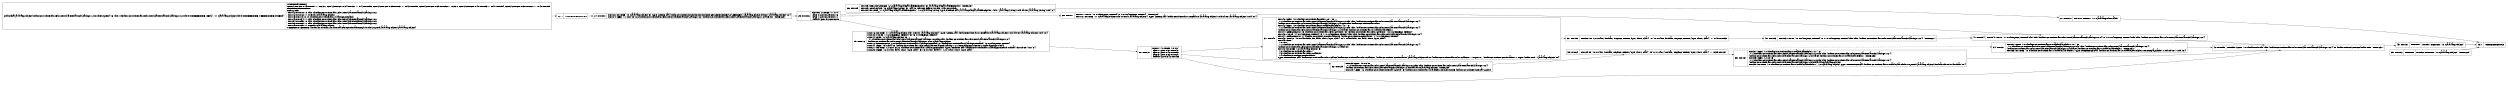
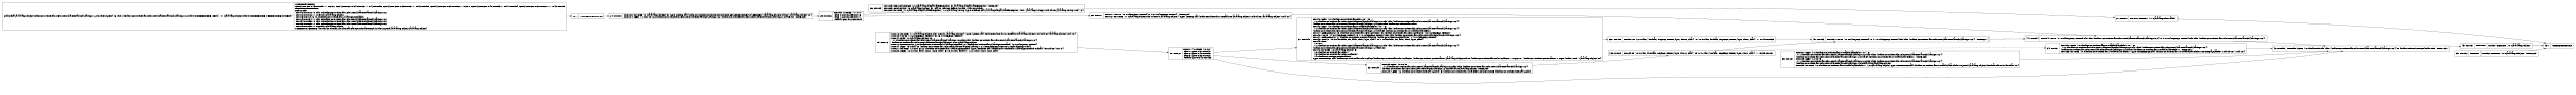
  digraph {
    rankdir=LR
    node [shape=record]
    n1 [label="{22\:\ ?|MTH_ENTER_BLOCK\l}"]
    n2 [label="{24\:\ 0x0000|0x0000: INVOKE  (r0 I:java.lang.Object) =  type: STATIC call: kotlin.coroutines.intrinsics.IntrinsicsKt.getCOROUTINE_SUSPENDED():java.lang.Object A[MD:():java.lang.Object (m)]\l0x0004: IGET  (r1 I:int) = (r6 I:kotlinx.coroutines.flow.FlowKt__ShareKt$launchSharing$1$2) kotlinx.coroutines.flow.FlowKt__ShareKt$launchSharing$1.2.label int  (LINE:225)\l}"]
    n3 [label="{25\:\ 0x0006|0x0006: SWITCH  (r1 I:??)\l case 0: goto B:29:0x0016\l case 1: goto B:28:0x0011\l default: goto B:26:0x0009 \l}"]
    n4 [label="{26\:\ 0x0009|0x0009: NEW_INSTANCE  (r7 I:java.lang.IllegalStateException) =  java.lang.IllegalStateException  (LINE:237)\l0x000b: CONST_STR  (r0 I:java.lang.String) =  \"call to 'resume' before 'invoke' with coroutine\" \l0x000d: INVOKE  (r7 I:java.lang.IllegalStateException), (r0 I:java.lang.String) type: DIRECT call: java.lang.IllegalStateException.\<init\>(java.lang.String):void A[MD:(java.lang.String):void (c)]\l}"]
    n5 [label="{28\:\ 0x0011|0x0011: MOVE  (r0 I:??[OBJECT, ARRAY]) = (r6 I:??[OBJECT, ARRAY])  (LINE:225)\l0x0012: INVOKE  (r7 I:java.lang.Object A[D('$result' java.lang.Object)]) type: STATIC call: kotlin.ResultKt.throwOnFailure(java.lang.Object):void A[MD:(java.lang.Object):void (m)]\l}"]
    n6 [label="{29\:\ 0x0016|0x0016: INVOKE  (r7 I:java.lang.Object A[D('$result' java.lang.Object)]) type: STATIC call: kotlin.ResultKt.throwOnFailure(java.lang.Object):void A[MD:(java.lang.Object):void (m)]\l0x0019: MOVE  (r1 I:??[OBJECT, ARRAY]) = (r6 I:??[OBJECT, ARRAY]) \l0x001a: IGET  (r2 I:java.lang.Object) = \l  (r1 I:kotlinx.coroutines.flow.FlowKt__ShareKt$launchSharing$1$2 A[D('this' kotlinx.coroutines.flow.FlowKt__ShareKt$launchSharing$1$2)])\l kotlinx.coroutines.flow.FlowKt__ShareKt$launchSharing$1.2.L$0 java.lang.Object \l0x001c: CHECK_CAST (r2 I:kotlinx.coroutines.flow.SharingCommand) = (kotlinx.coroutines.flow.SharingCommand) (r2 I:??[OBJECT, ARRAY]) \l0x001f: SGET  (r3 I:int[]) =  kotlinx.coroutines.flow.FlowKt__ShareKt.launchSharing.1.2.WhenMappings.$EnumSwitchMapping$0 int[] \l0x0021: INVOKE  (r2 I:int) = (r2 I:kotlinx.coroutines.flow.SharingCommand) type: VIRTUAL call: kotlinx.coroutines.flow.SharingCommand.ordinal():int A[MD:():int (c)]\l0x0025: AGET  (r2 I:??[int, float, short, byte, char]) = (r3 I:??[int, float][]), (r2 I:??[int, short, byte, char]) \l}"]
    n7 [label="{27\:\ 0x0010|0x0010: THROW  (r7 I:java.lang.Throwable) \l}"]
    n8 [label="{41\:\ 0x0054|0x0054: MOVE  (r1 I:??[OBJECT, ARRAY] A[D('this' kotlinx.coroutines.flow.FlowKt__ShareKt$launchSharing$1$2)]) = (r0 I:??[OBJECT, ARRAY] A[D('this' kotlinx.coroutines.flow.FlowKt__ShareKt$launchSharing$1$2)]) \l}"]
    n9 [label="{30\:\ 0x0027|0x0027: SWITCH  (r2 I:??)\l case 1: goto B:37:0x0040\l case 2: goto B:42:0x0055\l case 3: goto B:32:0x002b\l default: goto B:42:0x0055 \l}"]
    n10 [label="{23\:\ ?|MTH_EXIT_BLOCK\l}"]
    n11 [label="{42\:\ 0x0055|0x0055: SGET  (r0 I:kotlin.Unit A[D('this' kotlinx.coroutines.flow.FlowKt__ShareKt$launchSharing$1$2)]) =  kotlin.Unit.INSTANCE kotlin.Unit  (LINE:237)\l}"]
    n12 [label="{43\:\ 0x0057|RETURN\l|0x0057: RETURN  (r0 I:java.lang.Object) \l}"]
    n13 [label="{32\:\ 0x002b|0x002b: IGET  (r0 I:T) = \l  (r1 I:kotlinx.coroutines.flow.FlowKt__ShareKt$launchSharing$1$2 A[D('this' kotlinx.coroutines.flow.FlowKt__ShareKt$launchSharing$1$2)])\l kotlinx.coroutines.flow.FlowKt__ShareKt$launchSharing$1.2.$initialValue java.lang.Object  (LINE:230)\l0x002d: SGET  (r2 I:kotlinx.coroutines.internal.Symbol) =  kotlinx.coroutines.flow.SharedFlowKt.NO_VALUE kotlinx.coroutines.internal.Symbol \l}"]
    n14 [label="{37\:\ 0x0040|0x0040: IGET  (r2 I:kotlinx.coroutines.flow.Flow\<T\>) = \l  (r1 I:kotlinx.coroutines.flow.FlowKt__ShareKt$launchSharing$1$2 A[D('this' kotlinx.coroutines.flow.FlowKt__ShareKt$launchSharing$1$2)])\l kotlinx.coroutines.flow.FlowKt__ShareKt$launchSharing$1.2.$upstream kotlinx.coroutines.flow.Flow \l0x0042: IGET  (r3 I:kotlinx.coroutines.flow.MutableSharedFlow\<T\>) = \l  (r1 I:kotlinx.coroutines.flow.FlowKt__ShareKt$launchSharing$1$2 A[D('this' kotlinx.coroutines.flow.FlowKt__ShareKt$launchSharing$1$2)])\l kotlinx.coroutines.flow.FlowKt__ShareKt$launchSharing$1.2.$shared kotlinx.coroutines.flow.MutableSharedFlow \l0x0044: CHECK_CAST (r3 I:kotlinx.coroutines.flow.FlowCollector) = (kotlinx.coroutines.flow.FlowCollector) (r3 I:??[OBJECT, ARRAY]) \l0x0046: MOVE  (r4 I:??[OBJECT, ARRAY]) = (r1 I:??[OBJECT, ARRAY] A[D('this' kotlinx.coroutines.flow.FlowKt__ShareKt$launchSharing$1$2)]) \l0x0047: CHECK_CAST (r4 I:kotlin.coroutines.Continuation) = (kotlin.coroutines.Continuation) (r4 I:??[OBJECT, ARRAY]) \l0x0049: CONST  (r5 I:??[boolean, int, float, short, byte, char]) = (1 ??[boolean, int, float, short, byte, char]) \l0x004a: IPUT  \l  (r5 I:int)\l  (r1 I:kotlinx.coroutines.flow.FlowKt__ShareKt$launchSharing$1$2 A[D('this' kotlinx.coroutines.flow.FlowKt__ShareKt$launchSharing$1$2)])\l kotlinx.coroutines.flow.FlowKt__ShareKt$launchSharing$1.2.label int \l0x004c: INVOKE  (r2 I:java.lang.Object) = \l  (r2 I:kotlinx.coroutines.flow.Flow)\l  (r3 I:kotlinx.coroutines.flow.FlowCollector)\l  (r4 I:kotlin.coroutines.Continuation)\l type: INTERFACE call: kotlinx.coroutines.flow.Flow.collect(kotlinx.coroutines.flow.FlowCollector, kotlin.coroutines.Continuation):java.lang.Object A[MD:(kotlinx.coroutines.flow.FlowCollector\<? super T\>, kotlin.coroutines.Continuation\<? super kotlin.Unit\>):java.lang.Object (m)]\l}"]
    n15 [label="{33\:\ 0x002f|0x002f: IF  (r0 I:??[int, boolean, OBJECT, ARRAY, byte, short, char]) != (r2 I:??[int, boolean, OBJECT, ARRAY, byte, short, char])  \-\> B:35:0x0037 \l}"]
    n16 [label="{38\:\ 0x0050|0x0050: IF  (r2 I:??[int, boolean, OBJECT, ARRAY, byte, short, char]) != (r0 I:??[int, boolean, OBJECT, ARRAY, byte, short, char])  \-\> B:40:0x0053 \l}"]
    n17 [label="{34\:\ 0x0031|0x0031: IGET  (r0 I:kotlinx.coroutines.flow.MutableSharedFlow\<T\>) = \l  (r1 I:kotlinx.coroutines.flow.FlowKt__ShareKt$launchSharing$1$2 A[D('this' kotlinx.coroutines.flow.FlowKt__ShareKt$launchSharing$1$2)])\l kotlinx.coroutines.flow.FlowKt__ShareKt$launchSharing$1.2.$shared kotlinx.coroutines.flow.MutableSharedFlow  (LINE:231)\l0x0033: INVOKE  (r0 I:kotlinx.coroutines.flow.MutableSharedFlow) type: INTERFACE call: kotlinx.coroutines.flow.MutableSharedFlow.resetReplayCache():void A[MD:():void (m)]\l}"]
    n18 [label="{35\:\ 0x0037|0x0037: IGET  (r0 I:kotlinx.coroutines.flow.MutableSharedFlow\<T\>) = \l  (r1 I:kotlinx.coroutines.flow.FlowKt__ShareKt$launchSharing$1$2 A[D('this' kotlinx.coroutines.flow.FlowKt__ShareKt$launchSharing$1$2)])\l kotlinx.coroutines.flow.FlowKt__ShareKt$launchSharing$1.2.$shared kotlinx.coroutines.flow.MutableSharedFlow  (LINE:233)\l0x0039: IGET  (r2 I:T) = \l  (r1 I:kotlinx.coroutines.flow.FlowKt__ShareKt$launchSharing$1$2 A[D('this' kotlinx.coroutines.flow.FlowKt__ShareKt$launchSharing$1$2)])\l kotlinx.coroutines.flow.FlowKt__ShareKt$launchSharing$1.2.$initialValue java.lang.Object \l0x003b: INVOKE  (r0 I:kotlinx.coroutines.flow.MutableSharedFlow), (r2 I:java.lang.Object) type: INTERFACE call: kotlinx.coroutines.flow.MutableSharedFlow.tryEmit(java.lang.Object):boolean A[MD:(T):boolean (m)]\l}"]
    n19 [label="{40\:\ 0x0053|0x0053: MOVE  (r0 I:??[OBJECT, ARRAY]) = (r1 I:??[OBJECT, ARRAY] A[D('this' kotlinx.coroutines.flow.FlowKt__ShareKt$launchSharing$1$2)])  (LINE:227)\l}"]
    n20 [label="{39\:\ 0x0052|RETURN\l|0x0052: RETURN  (r0 I:java.lang.Object)  (LINE:225)\l}"]
    n21 [label="{public final java.lang.Object kotlinx.coroutines.flow.FlowKt__ShareKt$launchSharing$1.2.invokeSuspend((r6 'this' I:kotlinx.coroutines.flow.FlowKt__ShareKt$launchSharing$1$2 A[IMMUTABLE_TYPE, THIS]), (r7 I:java.lang.Object A[IMMUTABLE_TYPE, METHOD_ARGUMENT]))  | USE_LINES_HINTS\lCROSS_EDGE: B:43:0x0057 \-\> B:23:?, CROSS_EDGE: B:34:0x0031 \-\> B:42:0x0055, CROSS_EDGE: B:35:0x0037 \-\> B:42:0x0055, CROSS_EDGE: B:39:0x0052 \-\> B:23:?, CROSS_EDGE: B:40:0x0053 \-\> B:41:0x0054, CROSS_EDGE: B:30:0x0027 \-\> B:42:0x0055\lINLINE_NOT_NEEDED\lDebug Info:\l  0x0012\-0x0016: r0 'this' Lkotlinx\/coroutines\/flow\/FlowKt__ShareKt$launchSharing$1$2;\l  0x0012\-0x0016: r7 '$result' Ljava\/lang\/Object;\l  0x001e\-0x001f: r2 'it' Lkotlinx\/coroutines\/flow\/SharingCommand;\l  0x001a\-0x0054: r1 'this' Lkotlinx\/coroutines\/flow\/FlowKt__ShareKt$launchSharing$1$2;\l  0x0054\-0x0055: r0 'this' Lkotlinx\/coroutines\/flow\/FlowKt__ShareKt$launchSharing$1$2;\l  0x0055\-0x0069: r1 'this' Lkotlinx\/coroutines\/flow\/FlowKt__ShareKt$launchSharing$1$2;\l  0x001a\-0x0069: r7 '$result' Ljava\/lang\/Object;\lMETHOD_OVERRIDE: [kotlin.coroutines.jvm.internal.BaseContinuationImpl.invokeSuspend(java.lang.Object):java.lang.Object]\l}"]
    n1 -> n2
    n2 -> n3
    n3 -> n4
    n3 -> n5
-   n3 -> n6
    n4 -> n7
    n5 -> n8
    n6 -> n9
    n7 -> n10
    n8 -> n11
    n9 -> n11
    n9 -> n13
    n9 -> n14
    n11 -> n12
    n12 -> n10
    n13 -> n15
    n14 -> n16
    n15 -> n17 [style=dashed]
-   n15 -> n18
+   n15 -> n19
    n16 -> n19
    n17 -> n11
    n18 -> n11
    n19 -> n8
    n20 -> n10
    n21 -> n1
  }
